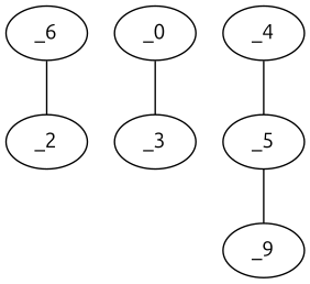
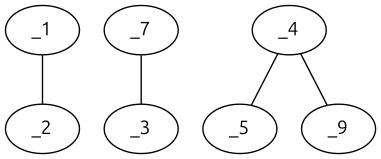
  graph {
    fontname=Ubuntu
    node [charge=0 chem=1 fontname=Ubuntu symbol="C  " x=2.866 y=0.25]
    edge [fontname=Ubuntu valence=1]
    _2 [chem=4 symbol="N  " x=2]
-   _1 [y=-0.25 label=_6]
+   _1 [y=-0.25]
    _3 [y=-1.25]
    _4 [charge=1 chem=4 symbol="N  " x=3.7321]
    _5 [x=4.5981 y=-0.25]
    n6 [charge=-1 chem=2 label=_9 symbol="O  " x=3.7321 y=1.25]
-   _7 [chem=7 symbol="Cl " x=6.5981 y=0 label=_0]
+   _7 [chem=7 symbol="Cl " x=6.5981 y=0]
    _1 -- _2
    _4 -- _5
-   _5 -- n6
+   _4 -- n6
    _7 -- _3
  }
